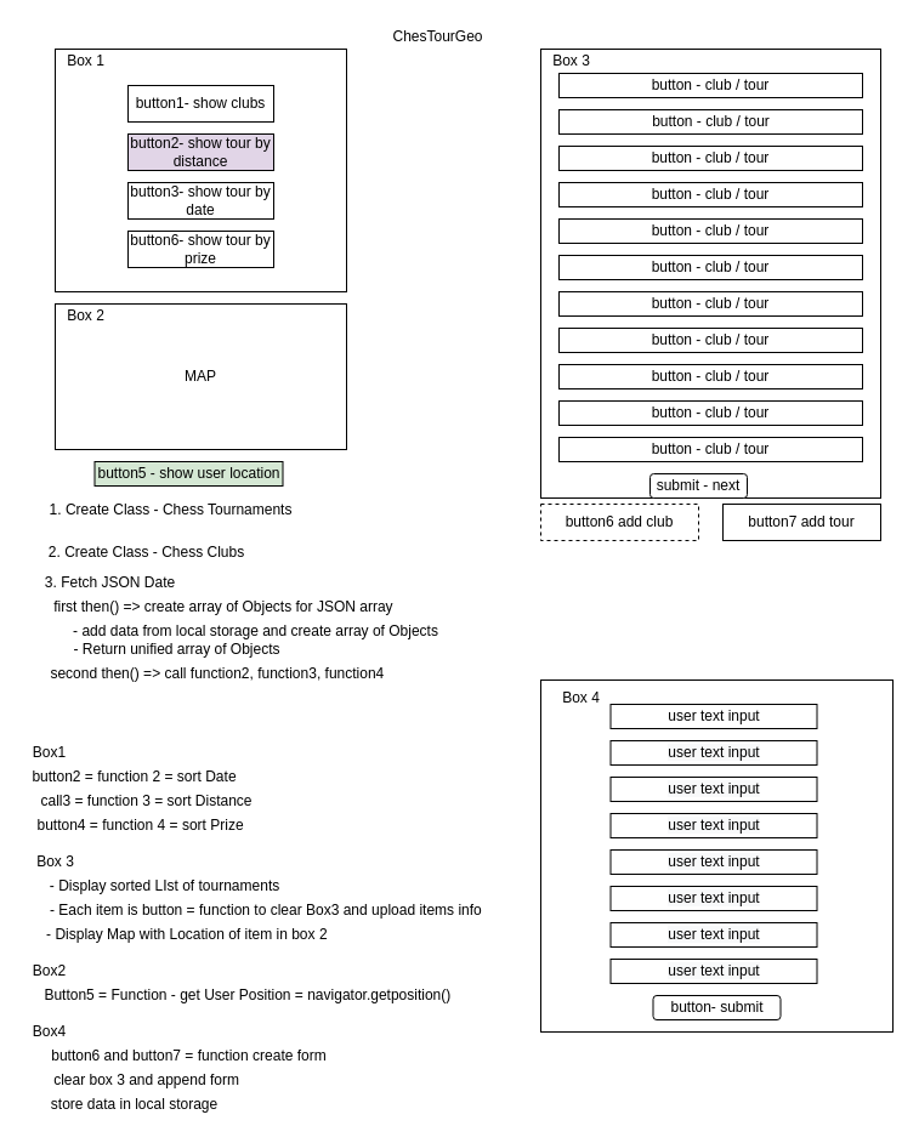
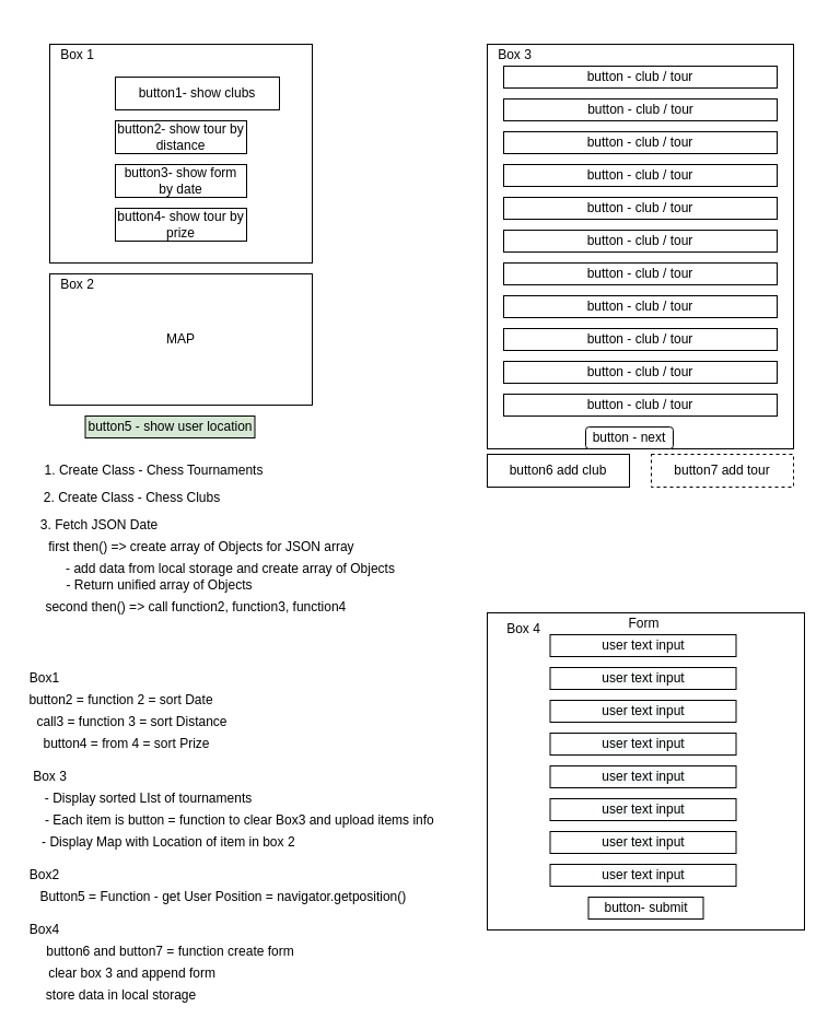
  <mxCell id="0" />
  <mxCell id="1" parent="0" />
  <mxCell id="2" value="" style="rounded=0;whiteSpace=wrap;html=1;" vertex="1" parent="1"><mxGeometry x="45" y="40" width="240" height="200" as="geometry" /></mxCell>
  <mxCell id="3" value="" style="rounded=0;whiteSpace=wrap;html=1;" vertex="1" parent="1"><mxGeometry x="445" y="40" width="280" height="370" as="geometry" /></mxCell>
  <mxCell id="4" value="MAP" style="rounded=0;whiteSpace=wrap;html=1;" vertex="1" parent="1"><mxGeometry x="45" y="250" width="240" height="120" as="geometry" /></mxCell>
- <mxCell id="5" value="ChesTourGeo" style="text;html=1;align=center;verticalAlign=middle;resizable=0;points=[];autosize=1;" vertex="1" parent="1"><mxGeometry x="315" y="20" width="90" height="20" as="geometry" /></mxCell>
- <mxCell id="6" value="button1- show clubs" style="rounded=0;whiteSpace=wrap;html=1;" vertex="1" parent="1"><mxGeometry x="105" y="70" width="120" height="30" as="geometry" /></mxCell>
- <mxCell id="7" value="button2- show tour by distance" style="rounded=0;whiteSpace=wrap;html=1;fillColor=#e1d5e7;" vertex="1" parent="1"><mxGeometry x="105" y="110" width="120" height="30" as="geometry" /></mxCell>
- <mxCell id="8" value="button3- show tour by date" style="rounded=0;whiteSpace=wrap;html=1;" vertex="1" parent="1"><mxGeometry x="105" y="150" width="120" height="30" as="geometry" /></mxCell>
- <mxCell id="9" value="button6- show tour by prize" style="rounded=0;whiteSpace=wrap;html=1;" vertex="1" parent="1"><mxGeometry x="105" y="190" width="120" height="30" as="geometry" /></mxCell>
+ <mxCell id="6" value="button1- show clubs" style="rounded=0;whiteSpace=wrap;html=1;" vertex="1" parent="1"><mxGeometry x="105" y="70" width="150" height="30" as="geometry" /></mxCell>
+ <mxCell id="7" value="button2- show tour by distance" style="rounded=0;whiteSpace=wrap;html=1;" vertex="1" parent="1"><mxGeometry x="105" y="110" width="120" height="30" as="geometry" /></mxCell>
+ <mxCell id="8" value="button3- show form by date" style="rounded=0;whiteSpace=wrap;html=1;" vertex="1" parent="1"><mxGeometry x="105" y="150" width="120" height="30" as="geometry" /></mxCell>
+ <mxCell id="9" value="button4- show tour by prize" style="rounded=0;whiteSpace=wrap;html=1;" vertex="1" parent="1"><mxGeometry x="105" y="190" width="120" height="30" as="geometry" /></mxCell>
  <mxCell id="10" value="Box 1" style="text;html=1;align=center;verticalAlign=middle;resizable=0;points=[];autosize=1;" vertex="1" parent="1"><mxGeometry x="45" y="40" width="50" height="20" as="geometry" /></mxCell>
  <mxCell id="11" value="Box 2" style="text;html=1;align=center;verticalAlign=middle;resizable=0;points=[];autosize=1;" vertex="1" parent="1"><mxGeometry x="45" y="250" width="50" height="20" as="geometry" /></mxCell>
  <mxCell id="12" value="&lt;span style=&quot;color: rgba(0 , 0 , 0 , 0) ; font-family: monospace ; font-size: 0px&quot;&gt;%3CmxGraphModel%3E%3Croot%3E%3CmxCell%20id%3D%220%22%2F%3E%3CmxCell%20id%3D%221%22%20parent%3D%220%22%2F%3E%3CmxCell%20id%3D%222%22%20value%3D%22button%20-%20club%20%2F%20tour%22%20style%3D%22rounded%3D0%3BwhiteSpace%3Dwrap%3Bhtml%3D1%3B%22%20vertex%3D%221%22%20parent%3D%221%22%3E%3CmxGeometry%20x%3D%22445%22%20y%3D%2250%22%20width%3D%22250%22%20height%3D%2220%22%20as%3D%22geometry%22%2F%3E%3C%2FmxCell%3E%3C%2Froot%3E%3C%2FmxGraphModel%3E&lt;/span&gt;" style="rounded=0;whiteSpace=wrap;html=1;" vertex="1" parent="1"><mxGeometry x="460" y="90" width="250" height="20" as="geometry" /></mxCell>
  <mxCell id="13" value="button - club / tour" style="rounded=0;whiteSpace=wrap;html=1;" vertex="1" parent="1"><mxGeometry x="460" y="60" width="250" height="20" as="geometry" /></mxCell>
  <mxCell id="14" value="&lt;span&gt;button - club / tour&lt;/span&gt;" style="rounded=0;whiteSpace=wrap;html=1;" vertex="1" parent="1"><mxGeometry x="460" y="330" width="250" height="20" as="geometry" /></mxCell>
  <mxCell id="15" value="&lt;span&gt;button - club / tour&lt;/span&gt;" style="rounded=0;whiteSpace=wrap;html=1;" vertex="1" parent="1"><mxGeometry x="460" y="120" width="250" height="20" as="geometry" /></mxCell>
  <mxCell id="16" value="&lt;span&gt;button - club / tour&lt;/span&gt;" style="rounded=0;whiteSpace=wrap;html=1;" vertex="1" parent="1"><mxGeometry x="460" y="360" width="250" height="20" as="geometry" /></mxCell>
  <mxCell id="17" value="&lt;span&gt;button - club / tour&lt;/span&gt;" style="rounded=0;whiteSpace=wrap;html=1;" vertex="1" parent="1"><mxGeometry x="460" y="150" width="250" height="20" as="geometry" /></mxCell>
  <mxCell id="18" value="&lt;span&gt;button - club / tour&lt;/span&gt;" style="rounded=0;whiteSpace=wrap;html=1;" vertex="1" parent="1"><mxGeometry x="460" y="180" width="250" height="20" as="geometry" /></mxCell>
  <mxCell id="19" value="&lt;span&gt;button - club / tour&lt;/span&gt;" style="rounded=0;whiteSpace=wrap;html=1;" vertex="1" parent="1"><mxGeometry x="460" y="210" width="250" height="20" as="geometry" /></mxCell>
  <mxCell id="20" value="&lt;span&gt;button - club / tour&lt;/span&gt;" style="rounded=0;whiteSpace=wrap;html=1;" vertex="1" parent="1"><mxGeometry x="460" y="240" width="250" height="20" as="geometry" /></mxCell>
  <mxCell id="21" value="&lt;span&gt;button - club / tour&lt;/span&gt;" style="rounded=0;whiteSpace=wrap;html=1;" vertex="1" parent="1"><mxGeometry x="460" y="270" width="250" height="20" as="geometry" /></mxCell>
  <mxCell id="22" value="&lt;span&gt;button - club / tour&lt;/span&gt;" style="rounded=0;whiteSpace=wrap;html=1;" vertex="1" parent="1"><mxGeometry x="460" y="300" width="250" height="20" as="geometry" /></mxCell>
  <mxCell id="23" value="&lt;span&gt;button - club / tour&lt;/span&gt;" style="text;html=1;align=center;verticalAlign=middle;resizable=0;points=[];autosize=1;" vertex="1" parent="1"><mxGeometry x="530" y="90" width="110" height="20" as="geometry" /></mxCell>
- <mxCell id="24" value="submit - next" style="rounded=1;whiteSpace=wrap;html=1;" vertex="1" parent="1"><mxGeometry x="535" y="390" width="80" height="20" as="geometry" /></mxCell>
+ <mxCell id="24" value="button - next" style="rounded=1;whiteSpace=wrap;html=1;" vertex="1" parent="1"><mxGeometry x="535" y="390" width="80" height="20" as="geometry" /></mxCell>
  <mxCell id="25" value="" style="whiteSpace=wrap;html=1;aspect=fixed;" vertex="1" parent="1"><mxGeometry x="445" y="560" width="290" height="290" as="geometry" /></mxCell>
  <mxCell id="26" value="&lt;meta charset=&quot;utf-8&quot;&gt;&lt;span style=&quot;color: rgb(0, 0, 0); font-family: helvetica; font-size: 12px; font-style: normal; font-weight: 400; letter-spacing: normal; text-align: center; text-indent: 0px; text-transform: none; word-spacing: 0px; background-color: rgb(248, 249, 250); display: inline; float: none;&quot;&gt;user text input&lt;/span&gt;" style="rounded=0;whiteSpace=wrap;html=1;" vertex="1" parent="1"><mxGeometry x="502.5" y="790" width="170" height="20" as="geometry" /></mxCell>
  <mxCell id="27" value="user text input" style="rounded=0;whiteSpace=wrap;html=1;" vertex="1" parent="1"><mxGeometry x="502.5" y="580" width="170" height="20" as="geometry" /></mxCell>
  <mxCell id="28" value="&lt;meta charset=&quot;utf-8&quot;&gt;&lt;span style=&quot;color: rgb(0, 0, 0); font-family: helvetica; font-size: 12px; font-style: normal; font-weight: 400; letter-spacing: normal; text-align: center; text-indent: 0px; text-transform: none; word-spacing: 0px; background-color: rgb(248, 249, 250); display: inline; float: none;&quot;&gt;user text input&lt;/span&gt;" style="rounded=0;whiteSpace=wrap;html=1;" vertex="1" parent="1"><mxGeometry x="502.5" y="610" width="170" height="20" as="geometry" /></mxCell>
  <mxCell id="29" value="&lt;meta charset=&quot;utf-8&quot;&gt;&lt;span style=&quot;color: rgb(0, 0, 0); font-family: helvetica; font-size: 12px; font-style: normal; font-weight: 400; letter-spacing: normal; text-align: center; text-indent: 0px; text-transform: none; word-spacing: 0px; background-color: rgb(248, 249, 250); display: inline; float: none;&quot;&gt;user text input&lt;/span&gt;" style="rounded=0;whiteSpace=wrap;html=1;" vertex="1" parent="1"><mxGeometry x="502.5" y="760" width="170" height="20" as="geometry" /></mxCell>
  <mxCell id="30" value="&lt;meta charset=&quot;utf-8&quot;&gt;&lt;span style=&quot;color: rgb(0, 0, 0); font-family: helvetica; font-size: 12px; font-style: normal; font-weight: 400; letter-spacing: normal; text-align: center; text-indent: 0px; text-transform: none; word-spacing: 0px; background-color: rgb(248, 249, 250); display: inline; float: none;&quot;&gt;user text input&lt;/span&gt;" style="rounded=0;whiteSpace=wrap;html=1;" vertex="1" parent="1"><mxGeometry x="502.5" y="640" width="170" height="20" as="geometry" /></mxCell>
  <mxCell id="31" value="&lt;meta charset=&quot;utf-8&quot;&gt;&lt;span style=&quot;color: rgb(0, 0, 0); font-family: helvetica; font-size: 12px; font-style: normal; font-weight: 400; letter-spacing: normal; text-align: center; text-indent: 0px; text-transform: none; word-spacing: 0px; background-color: rgb(248, 249, 250); display: inline; float: none;&quot;&gt;user text input&lt;/span&gt;" style="rounded=0;whiteSpace=wrap;html=1;" vertex="1" parent="1"><mxGeometry x="502.5" y="670" width="170" height="20" as="geometry" /></mxCell>
  <mxCell id="32" value="&lt;meta charset=&quot;utf-8&quot;&gt;&lt;span style=&quot;color: rgb(0, 0, 0); font-family: helvetica; font-size: 12px; font-style: normal; font-weight: 400; letter-spacing: normal; text-align: center; text-indent: 0px; text-transform: none; word-spacing: 0px; background-color: rgb(248, 249, 250); display: inline; float: none;&quot;&gt;user text input&lt;/span&gt;" style="rounded=0;whiteSpace=wrap;html=1;" vertex="1" parent="1"><mxGeometry x="502.5" y="700" width="170" height="20" as="geometry" /></mxCell>
  <mxCell id="33" value="&lt;meta charset=&quot;utf-8&quot;&gt;&lt;span style=&quot;color: rgb(0, 0, 0); font-family: helvetica; font-size: 12px; font-style: normal; font-weight: 400; letter-spacing: normal; text-align: center; text-indent: 0px; text-transform: none; word-spacing: 0px; background-color: rgb(248, 249, 250); display: inline; float: none;&quot;&gt;user text input&lt;/span&gt;" style="rounded=0;whiteSpace=wrap;html=1;" vertex="1" parent="1"><mxGeometry x="502.5" y="730" width="170" height="20" as="geometry" /></mxCell>
- <mxCell id="34" value="button- submit" style="whiteSpace=wrap;html=1;rounded=1;" vertex="1" parent="1"><mxGeometry x="537.5" y="820" width="105" height="20" as="geometry" /></mxCell>
+ <mxCell id="34" value="button- submit" style="rounded=0;whiteSpace=wrap;html=1;" vertex="1" parent="1"><mxGeometry x="537.5" y="820" width="105" height="20" as="geometry" /></mxCell>
  <mxCell id="35" value="Box 3" style="text;html=1;align=center;verticalAlign=middle;resizable=0;points=[];autosize=1;" vertex="1" parent="1"><mxGeometry x="445" y="40" width="50" height="20" as="geometry" /></mxCell>
  <mxCell id="36" value="Box 4" style="text;html=1;align=center;verticalAlign=middle;resizable=0;points=[];autosize=1;" vertex="1" parent="1"><mxGeometry x="452.5" y="565" width="50" height="20" as="geometry" /></mxCell>
+ <mxCell id="37" value="Form" style="text;html=1;align=center;verticalAlign=middle;resizable=0;points=[];autosize=1;" vertex="1" parent="1"><mxGeometry x="567.5" y="560" width="40" height="20" as="geometry" /></mxCell>
  <mxCell id="38" value="3. Fetch JSON Date" style="text;html=1;align=center;verticalAlign=middle;resizable=0;points=[];autosize=1;" vertex="1" parent="1"><mxGeometry x="30" y="470" width="120" height="20" as="geometry" /></mxCell>
- <mxCell id="39" value="1. Create Class - Chess Tournaments" style="text;html=1;align=center;verticalAlign=middle;resizable=0;points=[];autosize=1;" vertex="1" parent="1"><mxGeometry x="30" y="410" width="220" height="20" as="geometry" /></mxCell>
+ <mxCell id="39" value="1. Create Class - Chess Tournaments" style="text;html=1;align=center;verticalAlign=middle;resizable=0;points=[];autosize=1;" vertex="1" parent="1"><mxGeometry x="30" y="420" width="220" height="20" as="geometry" /></mxCell>
  <mxCell id="40" value="2. Create Class - Chess Clubs" style="text;html=1;align=center;verticalAlign=middle;resizable=0;points=[];autosize=1;" vertex="1" parent="1"><mxGeometry x="30" y="445" width="180" height="20" as="geometry" /></mxCell>
  <mxCell id="41" value="first then() =&amp;gt; create array of Objects for JSON array&amp;nbsp;" style="text;html=1;align=center;verticalAlign=middle;resizable=0;points=[];autosize=1;" vertex="1" parent="1"><mxGeometry x="35" y="490" width="300" height="20" as="geometry" /></mxCell>
  <mxCell id="42" value="- add data from local storage and create array of Objects" style="text;html=1;align=center;verticalAlign=middle;resizable=0;points=[];autosize=1;" vertex="1" parent="1"><mxGeometry x="50" y="510" width="320" height="20" as="geometry" /></mxCell>
  <mxCell id="43" value="- Return unified array of Objects" style="text;html=1;align=center;verticalAlign=middle;resizable=0;points=[];autosize=1;" vertex="1" parent="1"><mxGeometry x="50" y="525" width="190" height="20" as="geometry" /></mxCell>
  <mxCell id="44" value="second then() =&amp;gt; call function2, function3, function4&amp;nbsp;" style="text;html=1;align=center;verticalAlign=middle;resizable=0;points=[];autosize=1;" vertex="1" parent="1"><mxGeometry x="35" y="545" width="290" height="20" as="geometry" /></mxCell>
  <mxCell id="45" value="&lt;br&gt;&lt;br&gt;" style="text;html=1;align=center;verticalAlign=middle;resizable=0;points=[];autosize=1;" vertex="1" parent="1"><mxGeometry x="20" y="615" width="20" height="30" as="geometry" /></mxCell>
  <mxCell id="46" value="Box1" style="text;html=1;align=center;verticalAlign=middle;resizable=0;points=[];autosize=1;" vertex="1" parent="1"><mxGeometry x="20" y="610" width="40" height="20" as="geometry" /></mxCell>
  <mxCell id="47" value="button2 = function 2 = sort Date" style="text;html=1;align=center;verticalAlign=middle;resizable=0;points=[];autosize=1;" vertex="1" parent="1"><mxGeometry x="20" y="630" width="180" height="20" as="geometry" /></mxCell>
  <mxCell id="48" value="call3 = function 3 = sort Distance" style="text;html=1;align=center;verticalAlign=middle;resizable=0;points=[];autosize=1;" vertex="1" parent="1"><mxGeometry x="20" y="650" width="200" height="20" as="geometry" /></mxCell>
- <mxCell id="49" value="button4 = function 4 = sort Prize" style="text;html=1;align=center;verticalAlign=middle;resizable=0;points=[];autosize=1;" vertex="1" parent="1"><mxGeometry x="20" y="670" width="190" height="20" as="geometry" /></mxCell>
+ <mxCell id="49" value="button4 = from 4 = sort Prize" style="text;html=1;align=center;verticalAlign=middle;resizable=0;points=[];autosize=1;" vertex="1" parent="1"><mxGeometry x="20" y="670" width="190" height="20" as="geometry" /></mxCell>
  <mxCell id="50" value="Box 3" style="text;html=1;align=center;verticalAlign=middle;resizable=0;points=[];autosize=1;" vertex="1" parent="1"><mxGeometry x="20" y="700" width="50" height="20" as="geometry" /></mxCell>
  <mxCell id="51" value="- Display sorted LIst of tournaments" style="text;html=1;align=center;verticalAlign=middle;resizable=0;points=[];autosize=1;" vertex="1" parent="1"><mxGeometry x="35" y="720" width="200" height="20" as="geometry" /></mxCell>
  <mxCell id="52" value="button5 - show user location" style="rounded=0;whiteSpace=wrap;html=1;fillColor=#d5e8d4;" vertex="1" parent="1"><mxGeometry x="77.5" y="380" width="155" height="20" as="geometry" /></mxCell>
  <mxCell id="53" value="- Each item is button = function to clear Box3 and upload items info&amp;nbsp;" style="text;html=1;align=center;verticalAlign=middle;resizable=0;points=[];autosize=1;" vertex="1" parent="1"><mxGeometry x="35" y="740" width="370" height="20" as="geometry" /></mxCell>
  <mxCell id="54" value="- Display Map with Location of item in box 2&amp;nbsp;" style="text;html=1;align=center;verticalAlign=middle;resizable=0;points=[];autosize=1;" vertex="1" parent="1"><mxGeometry x="30" y="760" width="250" height="20" as="geometry" /></mxCell>
  <mxCell id="55" value="Button5 = Function - get User Position = navigator.getposition()&amp;nbsp;" style="text;html=1;align=center;verticalAlign=middle;resizable=0;points=[];autosize=1;" vertex="1" parent="1"><mxGeometry x="30" y="810" width="350" height="20" as="geometry" /></mxCell>
- <mxCell id="56" value="button6 add club" style="rounded=0;whiteSpace=wrap;html=1;dashed=1;" vertex="1" parent="1"><mxGeometry x="445" y="415" width="130" height="30" as="geometry" /></mxCell>
- <mxCell id="57" value="button7 add tour" style="rounded=0;whiteSpace=wrap;html=1;" vertex="1" parent="1"><mxGeometry x="595" y="415" width="130" height="30" as="geometry" /></mxCell>
+ <mxCell id="56" value="button6 add club" style="rounded=0;whiteSpace=wrap;html=1;" vertex="1" parent="1"><mxGeometry x="445" y="415" width="130" height="30" as="geometry" /></mxCell>
+ <mxCell id="57" value="button7 add tour" style="rounded=0;whiteSpace=wrap;html=1;dashed=1;" vertex="1" parent="1"><mxGeometry x="595" y="415" width="130" height="30" as="geometry" /></mxCell>
  <mxCell id="58" value="Box2" style="text;html=1;align=center;verticalAlign=middle;resizable=0;points=[];autosize=1;" vertex="1" parent="1"><mxGeometry x="20" y="790" width="40" height="20" as="geometry" /></mxCell>
  <mxCell id="59" value="Box4" style="text;html=1;align=center;verticalAlign=middle;resizable=0;points=[];autosize=1;" vertex="1" parent="1"><mxGeometry x="20" y="840" width="40" height="20" as="geometry" /></mxCell>
  <mxCell id="60" value="button6 and button7 = function create form" style="text;html=1;align=center;verticalAlign=middle;resizable=0;points=[];autosize=1;" vertex="1" parent="1"><mxGeometry x="35" y="860" width="240" height="20" as="geometry" /></mxCell>
  <mxCell id="61" value="store data in local storage" style="text;html=1;align=center;verticalAlign=middle;resizable=0;points=[];autosize=1;" vertex="1" parent="1"><mxGeometry x="35" y="900" width="150" height="20" as="geometry" /></mxCell>
  <mxCell id="62" value="clear box 3 and append form" style="text;html=1;align=center;verticalAlign=middle;resizable=0;points=[];autosize=1;" vertex="1" parent="1"><mxGeometry x="35" y="880" width="170" height="20" as="geometry" /></mxCell>
